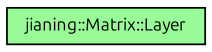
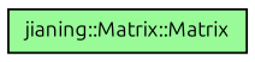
  digraph {
    rankdir=TB
    fontname=Ubuntu
-   n1 [color=black fillcolor=palegreen fontname=Ubuntu fontsize=10 height=0.2 label="jianing::Matrix::Layer" shape=record style=filled width=0.4]
+   n1 [color=black fillcolor=palegreen fontname=Ubuntu fontsize=10 height=0.2 label="jianing::Matrix::Matrix" shape=record style=filled width=0.4]
  }
